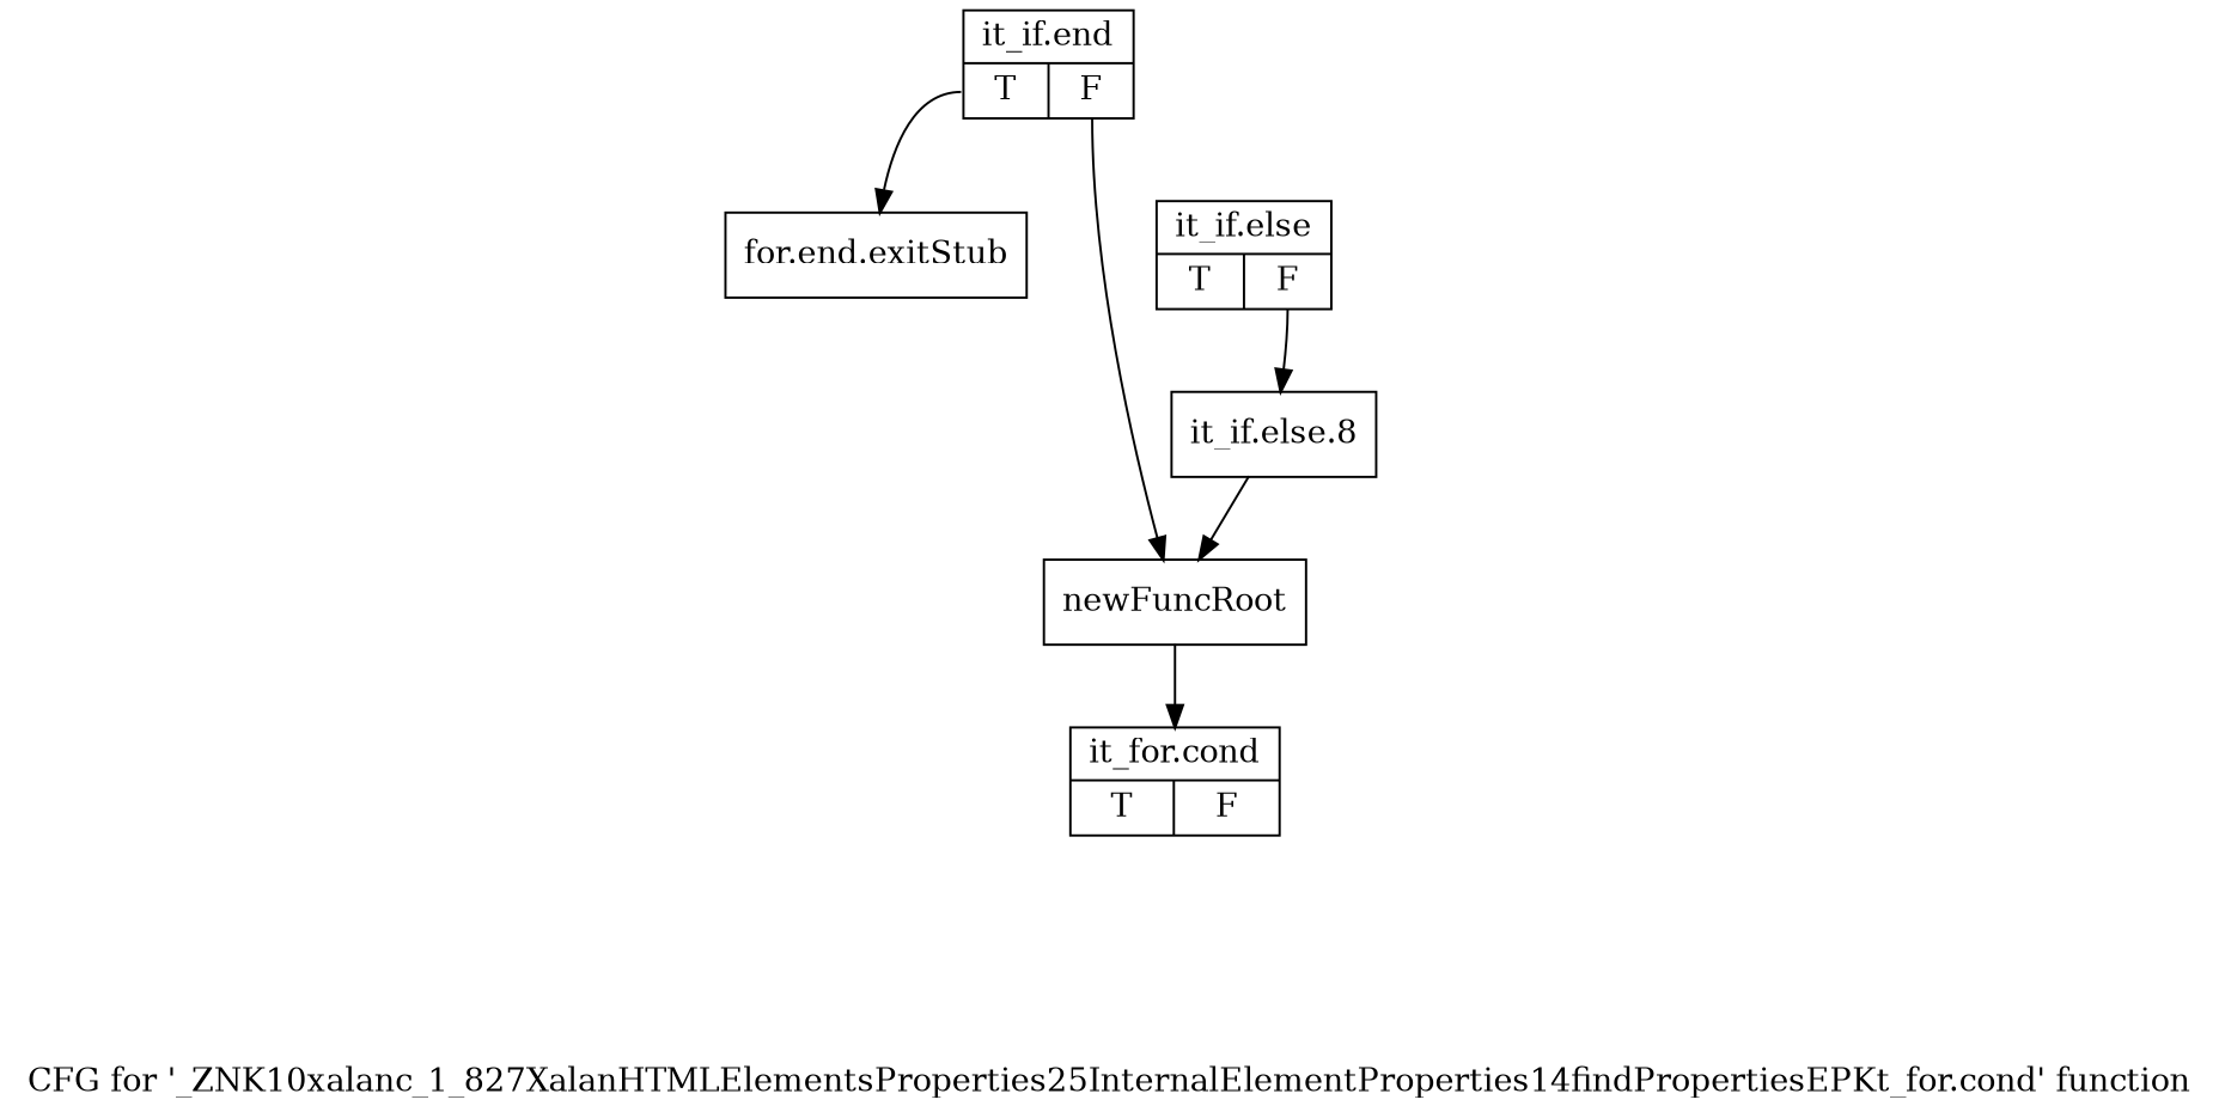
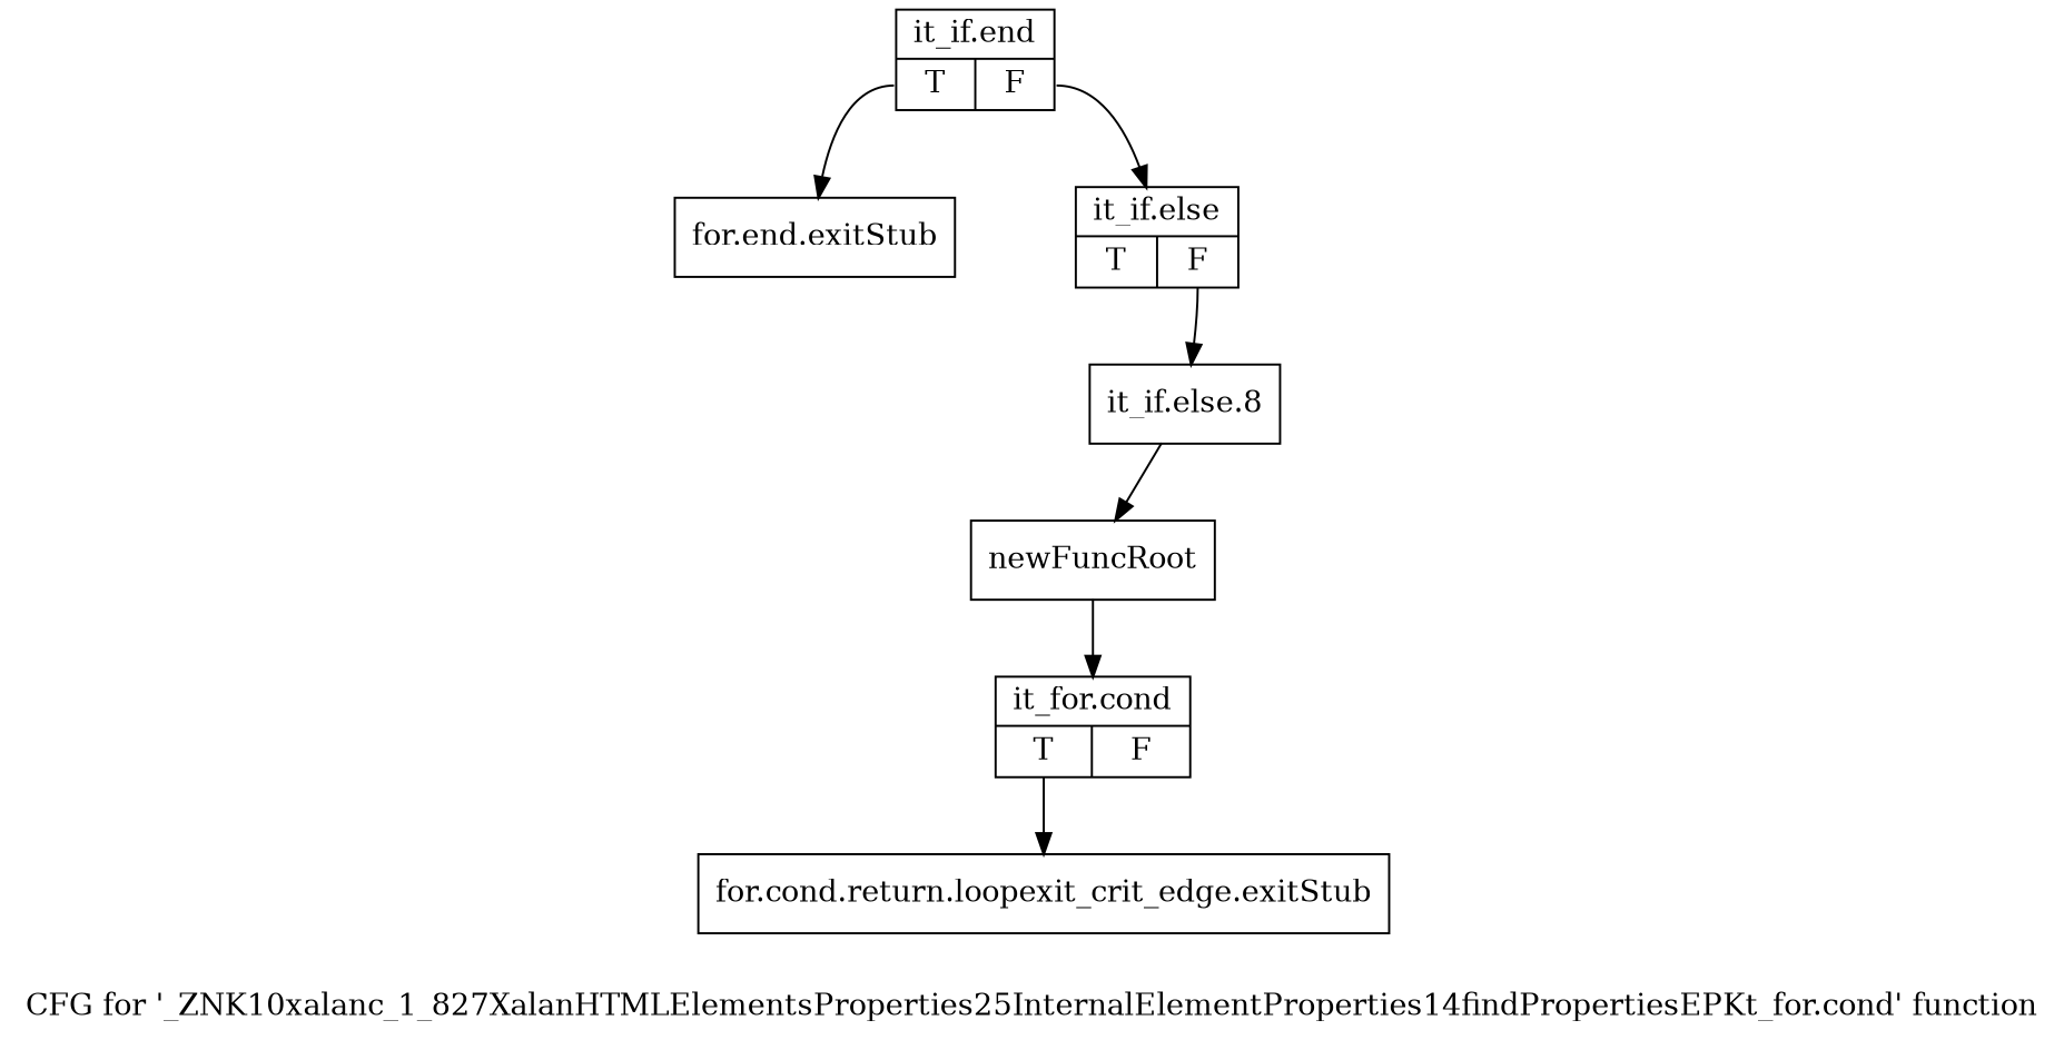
  digraph {
    label="CFG for '_ZNK10xalanc_1_827XalanHTMLElementsProperties25InternalElementProperties14findPropertiesEPKt_for.cond' function"
    node [shape=record]
    edge [tailport=s0]
    n1 [label="{newFuncRoot}"]
    n2 [label="{it_for.cond|{<s0>T|<s1>F}}"]
+   n3 [label="{for.cond.return.loopexit_crit_edge.exitStub}"]
    n4 [label="{it_if.end|{<s0>T|<s1>F}}"]
    n5 [label="{for.end.exitStub}"]
    n6 [label="{it_if.else|{<s0>T|<s1>F}}"]
    n7 [label="{it_if.else.8}"]
    n1 -> n2
+   n2 -> n3
    n4 -> n5
-   n4 -> n1 [tailport=s1]
+   n4 -> n6 [tailport=s1]
    n6 -> n7 [tailport=s1]
    n7 -> n1
  }
